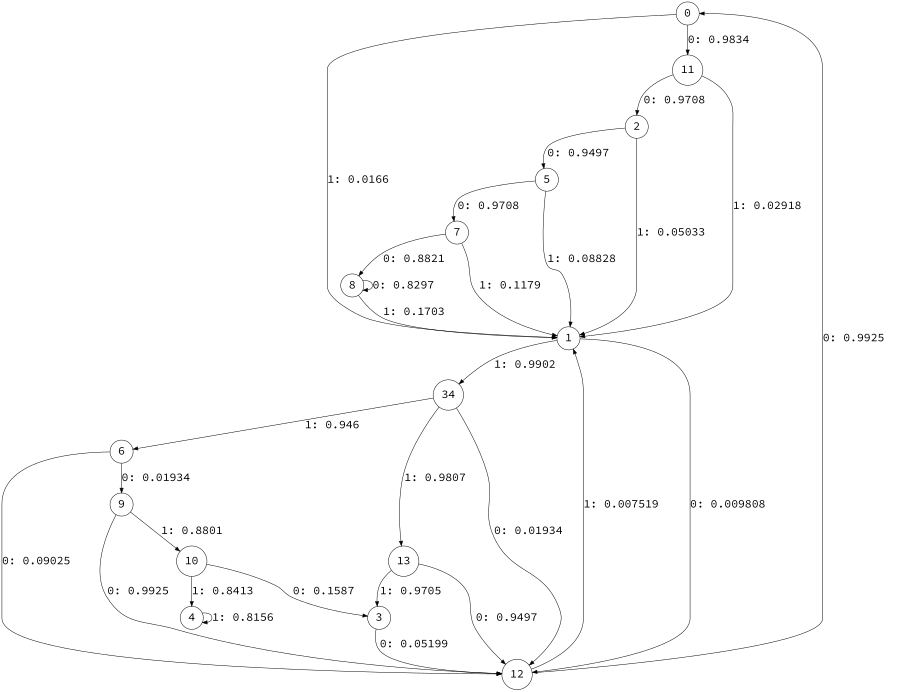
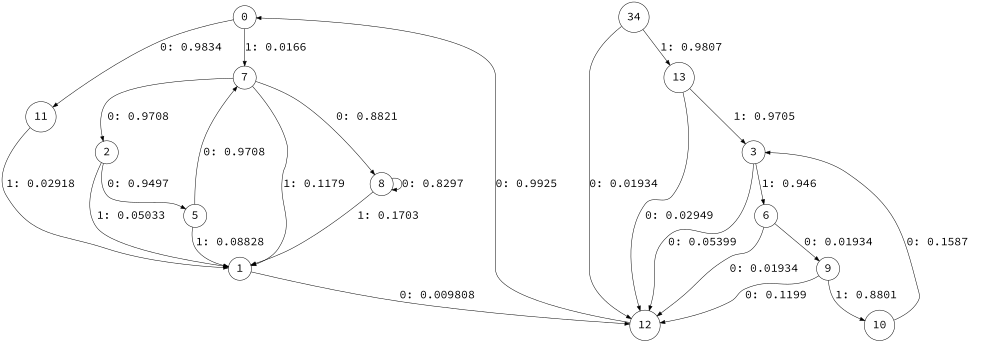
  digraph {
    fontname="Source Code Pro"
    node [fontname="Source Code Pro" fontsize=24 shape=circle]
    edge [fontname="Source Code Pro" fontsize=24]
    0
    11
    1
    2
    12
    n6 [label=34]
    5
    13
    3
    7
    8
    6
    9
    10
-   4
    0 -> 11 [label="0: 0.9834   "]
-   0 -> 1 [label="1: 0.0166   "]
+   0 -> 7 [label="1: 0.0166   "]
    11 -> 1 [label="1: 0.02918  "]
-   11 -> 2 [label="0: 0.9708   "]
+   7 -> 2 [label="0: 0.9708   "]
    1 -> 12 [label="0: 0.009808  "]
-   1 -> n6 [label="1: 0.9902   "]
    2 -> 1 [label="1: 0.05033  "]
    2 -> 5 [label="0: 0.9497   "]
    12 -> 0 [label="0: 0.9925   "]
-   12 -> 1 [label="1: 0.007519  "]
    n6 -> 12 [label="0: 0.01934  "]
    n6 -> 13 [label="1: 0.9807   "]
    5 -> 1 [label="1: 0.08828  "]
    5 -> 7 [label="0: 0.9708   "]
-   13 -> 12 [label="0: 0.9497   "]
+   13 -> 12 [label="0: 0.02949  "]
    13 -> 3 [label="1: 0.9705   "]
-   3 -> 12 [label="0: 0.05199  "]
-   n6 -> 6 [label="1: 0.946    "]
+   3 -> 12 [label="0: 0.05399  "]
+   3 -> 6 [label="1: 0.946    "]
    7 -> 1 [label="1: 0.1179   "]
    7 -> 8 [label="0: 0.8821   "]
    8 -> 1 [label="1: 0.1703   "]
    8 -> 8 [label="0: 0.8297   "]
-   6 -> 12 [label="0: 0.09025  "]
+   6 -> 12 [label="0: 0.01934  "]
    6 -> 9 [label="0: 0.01934  "]
-   9 -> 12 [label="0: 0.9925   "]
+   9 -> 12 [label="0: 0.1199   "]
    9 -> 10 [label="1: 0.8801   "]
    10 -> 3 [label="0: 0.1587   "]
-   10 -> 4 [label="1: 0.8413   "]
-   4 -> 4 [label="1: 0.8156   "]
  }
